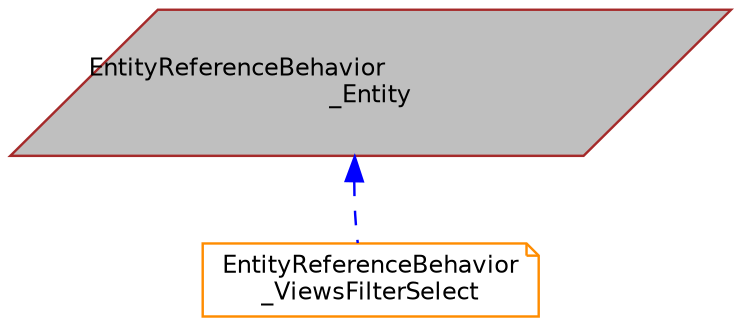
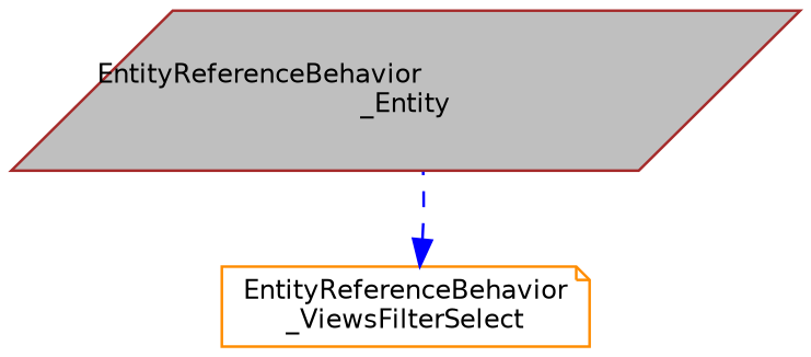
  digraph {
    node [fontname=Helvetica fontsize=10 style=filled]
    n1 [color=brown fillcolor=grey75 fontcolor=black height=0.2 label="EntityReferenceBehavior\l_Entity" shape=parallelogram width=0.4]
    n2 [color=darkorange fillcolor=white height=0.2 label="EntityReferenceBehavior\l_ViewsFilterSelect" shape=note width=0.4]
-   n1 -> n2 [color=blue dir=back fontname=Helvetica fontsize=10 labelfontname=Helvetica labelfontsize=10 style=dashed]
+   n2 -> n1 [color=blue dir=back fontname=Helvetica fontsize=10 labelfontname=Helvetica labelfontsize=10 style=dashed]
  }
